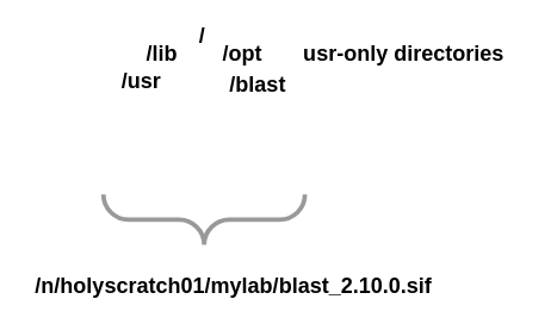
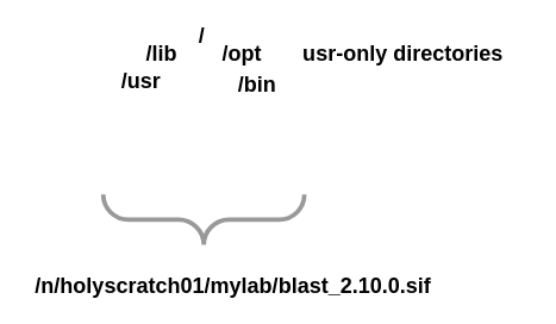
  <mxCell id="0" />
  <mxCell id="1" parent="0" />
  <mxCell id="2" value="" style="shape=image;html=1;verticalAlign=top;verticalLabelPosition=bottom;labelBackgroundColor=#ffffff;imageAspect=0;aspect=fixed;image=https://cdn2.iconfinder.com/data/icons/plump-by-zerode_/128/CD-icon.png" parent="1" vertex="1"><mxGeometry x="120" y="20" width="200" height="200" as="geometry" /></mxCell>
  <mxCell id="3" value="/" style="text;strokeColor=none;fillColor=none;html=1;fontSize=24;fontStyle=1;verticalAlign=middle;align=center;" parent="1" vertex="1"><mxGeometry x="180" y="30" width="90" height="20" as="geometry" /></mxCell>
  <mxCell id="4" value="/usr" style="text;strokeColor=none;fillColor=none;html=1;fontSize=24;fontStyle=1;verticalAlign=middle;align=center;" parent="1" vertex="1"><mxGeometry x="107" y="70" width="100" height="40" as="geometry" /></mxCell>
- <mxCell id="5" value="/blast" style="text;strokeColor=none;fillColor=none;html=1;fontSize=24;fontStyle=1;verticalAlign=middle;align=center;" parent="1" vertex="1"><mxGeometry x="237" y="74" width="100" height="40" as="geometry" /></mxCell>
+ <mxCell id="5" value="/bin" style="text;strokeColor=none;fillColor=none;html=1;fontSize=24;fontStyle=1;verticalAlign=middle;align=center;" parent="1" vertex="1"><mxGeometry x="237" y="74" width="100" height="40" as="geometry" /></mxCell>
  <mxCell id="6" value="/opt" style="text;strokeColor=none;fillColor=none;html=1;fontSize=24;fontStyle=1;verticalAlign=middle;align=center;" parent="1" vertex="1"><mxGeometry x="220" y="40" width="100" height="40" as="geometry" /></mxCell>
  <mxCell id="7" value="/lib" style="text;strokeColor=none;fillColor=none;html=1;fontSize=24;fontStyle=1;verticalAlign=middle;align=center;" parent="1" vertex="1"><mxGeometry x="130" y="40" width="100" height="40" as="geometry" /></mxCell>
  <mxCell id="8" value="/n/holyscratch01/mylab/blast_2.10.0.sif" style="text;strokeColor=none;fillColor=none;html=1;fontSize=24;fontStyle=1;verticalAlign=middle;align=center;" parent="1" vertex="1"><mxGeometry x="20" y="300" width="480" height="40" as="geometry" /></mxCell>
  <mxCell id="9" value="" style="verticalLabelPosition=bottom;shadow=0;dashed=0;align=center;html=1;verticalAlign=top;strokeWidth=5;shape=mxgraph.mockup.markup.curlyBrace;strokeColor=#999999;flipV=1;" parent="1" vertex="1"><mxGeometry x="115" y="210" width="225" height="70" as="geometry" /></mxCell>
  <mxCell id="10" value="usr-only directories" style="text;strokeColor=none;fillColor=none;html=1;fontSize=24;fontStyle=1;verticalAlign=middle;align=center;" parent="1" vertex="1"><mxGeometry x="300" y="40" width="300" height="40" as="geometry" /></mxCell>
